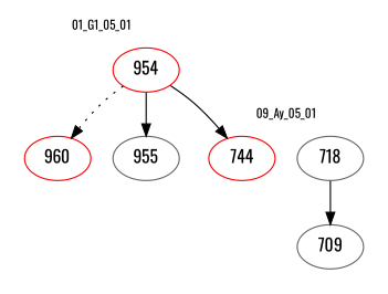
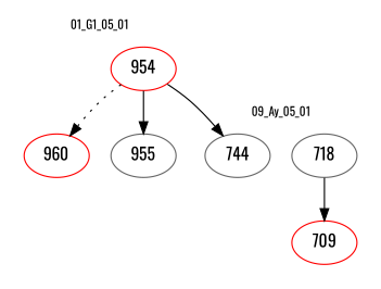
  digraph {
    fontname=Oswald
    node [color=gray40 fontname=Oswald]
    edge [color=black fontname=Oswald style=solid]
    n1 [label=718]
-   n2 [label=709]
-   n3 [color=red label=744]
+   n2 [color=red label=709]
+   n3 [label=744]
    n4 [color=red label=954]
    n5 [color=red label=960]
    n6 [label=955]
    subgraph cluster_1 {
      color=white
      fontsize=10
      label="09_Ay_05_01"
      n1
      n2
      n3
    }
    subgraph cluster_2 {
      color=white
      fontsize=10
      label="01_G1_05_01"
      n4
      n5
      n6
    }
    n1 -> n2
    n4 -> n3
    n4 -> n5 [style=dotted]
    n4 -> n6
  }
